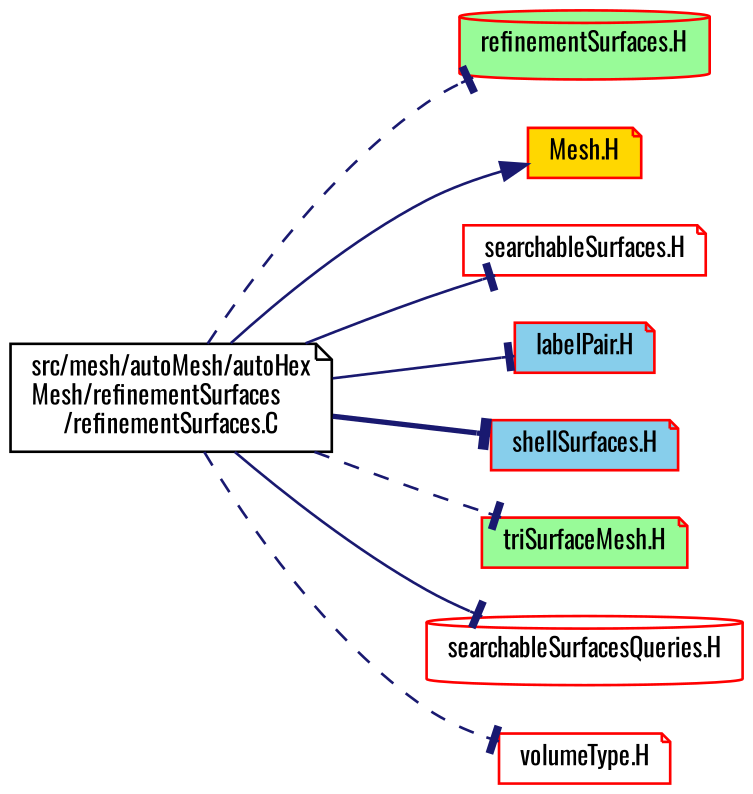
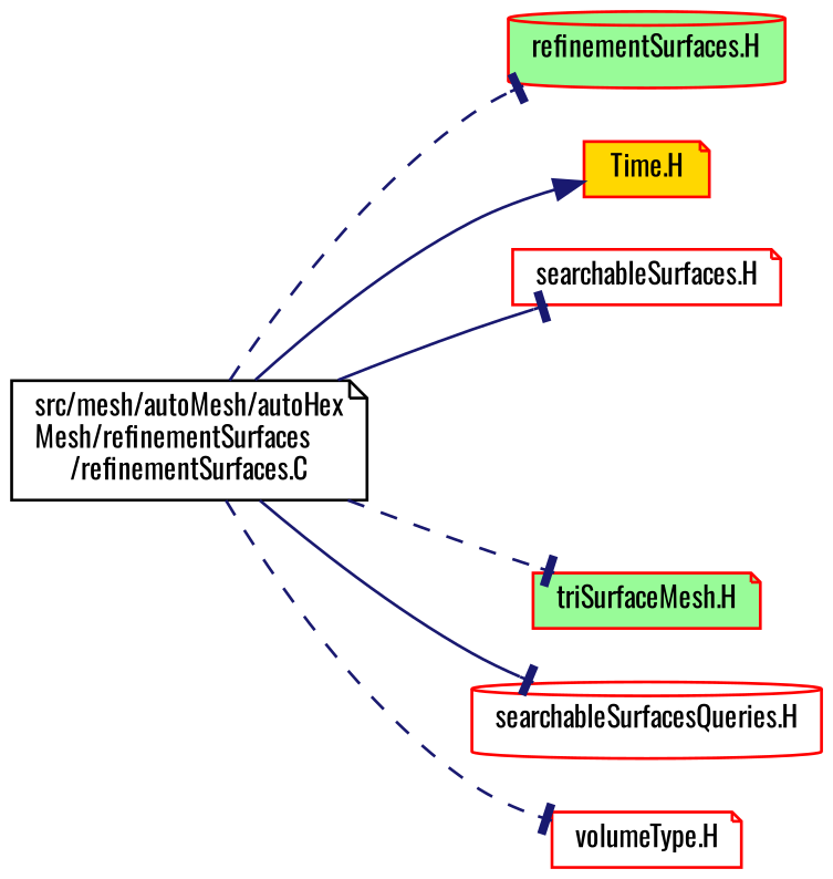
  digraph {
    fontname=Oswald
    rankdir=LR
    node [color=red fillcolor=white fontname=Oswald fontsize=10 shape=note style=filled]
    edge [arrowhead=tee color=midnightblue fontname=Oswald fontsize=10 labelfontname=Helvetica labelfontsize=10 style=solid]
    n1 [color=black fontcolor=black height=0.2 label="src/mesh/autoMesh/autoHex\lMesh/refinementSurfaces\l/refinementSurfaces.C" width=0.4]
    n2 [fillcolor=palegreen height=0.2 label="refinementSurfaces.H" shape=cylinder width=0.4]
-   n3 [fillcolor=gold height=0.2 label="Mesh.H" width=0.4]
+   n3 [fillcolor=gold height=0.2 label="Time.H" width=0.4]
    n4 [height=0.2 label="searchableSurfaces.H" width=0.4]
-   n5 [fillcolor=skyblue height=0.2 label="labelPair.H" width=0.4]
-   n6 [fillcolor=skyblue height=0.2 label="shellSurfaces.H" width=0.4]
    n7 [fillcolor=palegreen height=0.2 label="triSurfaceMesh.H" width=0.4]
    n8 [height=0.2 label="searchableSurfacesQueries.H" shape=cylinder width=0.4]
    n9 [height=0.2 label="volumeType.H" width=0.4]
    n1 -> n2 [style=dashed]
    n1 -> n3 [arrowhead=normal]
    n1 -> n4
-   n1 -> n5
-   n1 -> n6 [style=bold]
    n1 -> n7 [style=dashed]
    n1 -> n8
    n1 -> n9 [style=dashed]
  }
